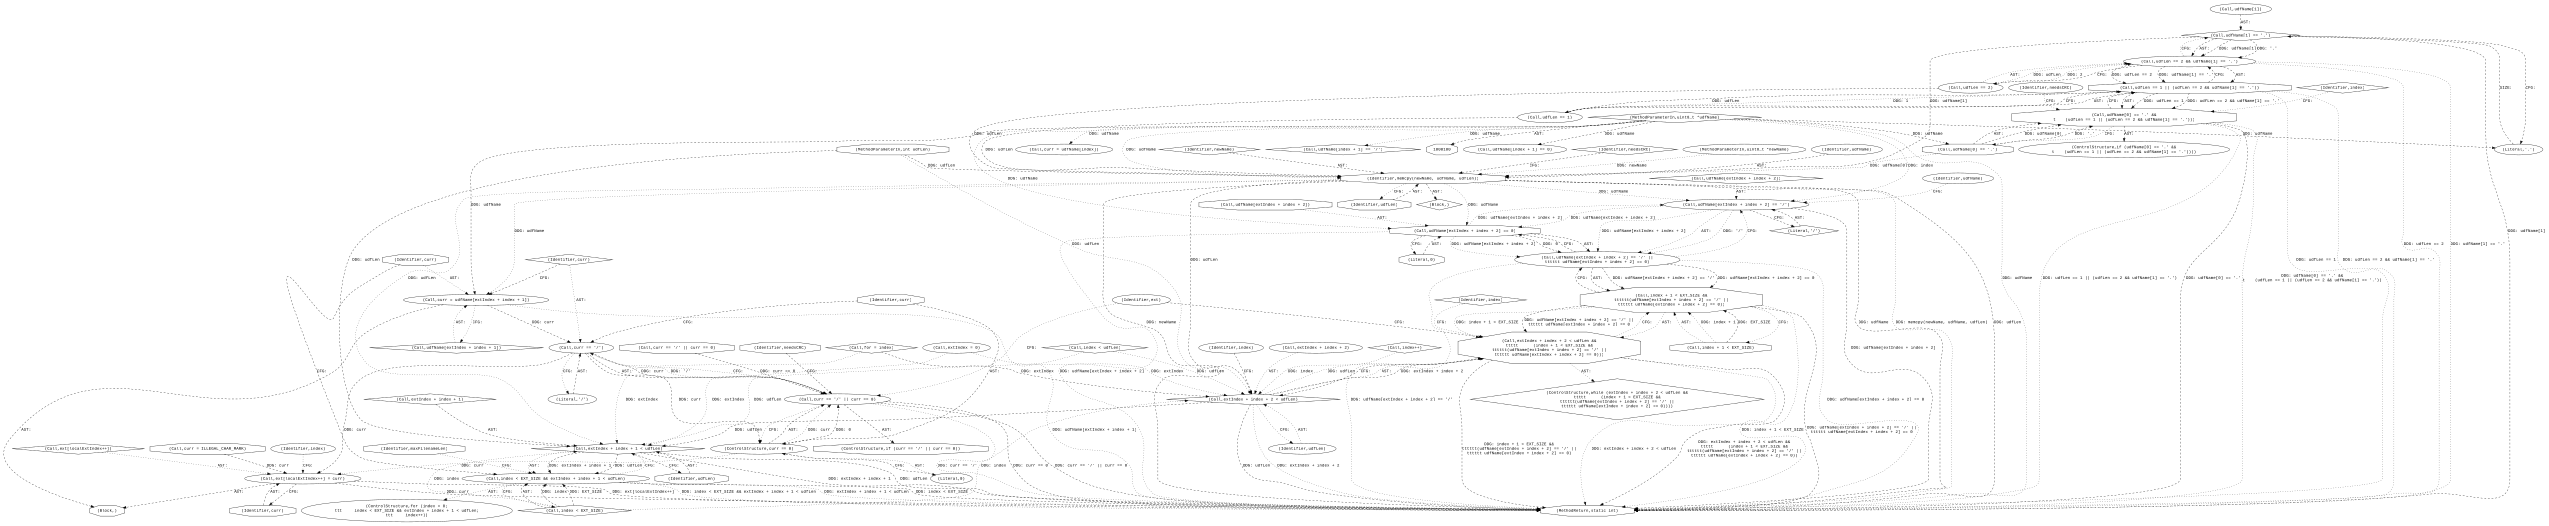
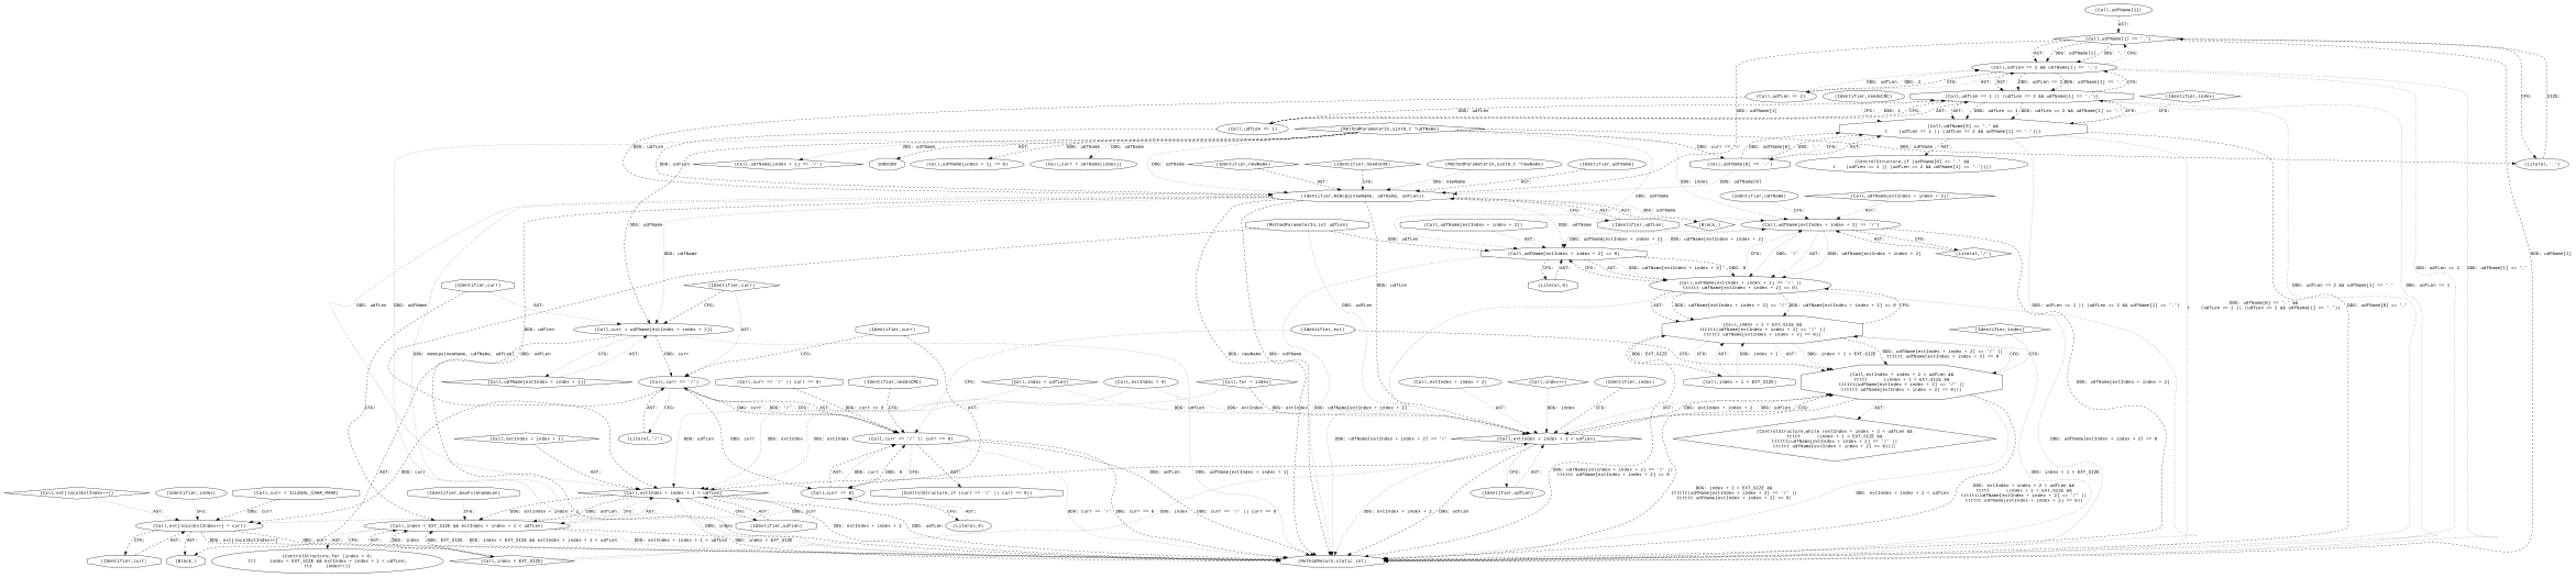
  digraph {
    fontname="Liberation Mono"
    node [fontname="Liberation Mono" shape=ellipse]
    edge [fontname="Liberation Mono" style=dashed]
    n1 [label="(Call,udfName[1] == '.')" shape=diamond]
    n2 [label="(Call,udfLen == 2 && udfName[1] == '.')"]
    n3 [label="(Identifier,memcpy(newName, udfName, udfLen))" shape=octagon]
    n4 [label="(Literal,'.')"]
    n5 [label="(MethodReturn,static int)" shape=octagon]
    n6 [label="(Call,udfLen == 1 || (udfLen == 2 && udfName[1] == '.'))" shape=octagon]
    n7 [label="(Call,udfLen == 2)"]
    n8 [label="(Call,curr = udfName[extIndex + index + 1])"]
    n9 [label="(Call,udfName[extIndex + index + 2] == '/')"]
    n10 [label="(Call,udfName[extIndex + index + 2] == 0)" shape=octagon]
    n11 [label="(Call,extIndex + index + 1 < udfLen)" shape=diamond]
    n12 [label="(Call,extIndex + index + 2 < udfLen)" shape=diamond]
    n13 [label="(Identifier,udfLen)" shape=octagon]
    n14 [label="(Block,)" shape=diamond]
    n15 [label="(MethodParameterIn,uint8_t *udfName)" shape=diamond]
    n16 [label="(Call,udfName[index + 1] == 0)"]
    n17 [label="(Call,udfName[0] == '.')" shape=octagon]
    n18 [label="(Call,curr = udfName[index])"]
    n19 [label="(Call,udfName[index + 1] == '/')" shape=diamond]
    1000100 [shape=octagon]
    n21 [label="(Call,curr == '/')"]
    n22 [label="(Block,)" shape=octagon]
    n23 [label="(Call,udfName[extIndex + index + 1])" shape=diamond]
    n24 [label="(Call,udfName[extIndex + index + 2] == '/' ||\n\t\t\t\t\t\t udfName[extIndex + index + 2] == 0)"]
    n25 [label="(Literal,'/')" shape=diamond]
    n26 [label="(Literal,0)" shape=octagon]
    n27 [label="(Call,udfName[0] == '.' &&\n\t    (udfLen == 1 || (udfLen == 2 && udfName[1] == '.')))" shape=octagon]
    n28 [label="(Call,udfLen == 1)"]
    n29 [label="(ControlStructure,if (udfName[0] == '.' &&\n\t    (udfLen == 1 || (udfLen == 2 && udfName[1] == '.'))))"]
    n30 [label="(Call,index < EXT_SIZE && extIndex + index + 1 < udfLen)"]
    n31 [label="(Identifier,udfLen)" shape=octagon]
    n32 [label="(Call,extIndex + index + 2 < udfLen &&\n\t\t\t\t\t      (index + 1 < EXT_SIZE &&\n\t\t\t\t\t\t(udfName[extIndex + index + 2] == '/' ||\n\t\t\t\t\t\t udfName[extIndex + index + 2] == 0)))" shape=octagon]
    n33 [label="(Identifier,udfLen)"]
    n34 [label="(ControlStructure,for (index = 0;\n\t\t\t     index < EXT_SIZE && extIndex + index + 1 < udfLen;\n\t\t\t     index++))"]
    n35 [label="(Call,index < EXT_SIZE)" shape=diamond]
    n36 [label="(Call,index + 1 < EXT_SIZE &&\n\t\t\t\t\t\t(udfName[extIndex + index + 2] == '/' ||\n\t\t\t\t\t\t udfName[extIndex + index + 2] == 0))" shape=octagon]
    n37 [label="(ControlStructure,while (extIndex + index + 2 < udfLen &&\n\t\t\t\t\t      (index + 1 < EXT_SIZE &&\n\t\t\t\t\t\t(udfName[extIndex + index + 2] == '/' ||\n\t\t\t\t\t\t udfName[extIndex + index + 2] == 0))))" shape=diamond]
    n38 [label="(Call,index + 1 < EXT_SIZE)" shape=octagon]
    n39 [label="(Call,curr == '/' || curr == 0)"]
-   n40 [label="(ControlStructure,curr == 0)"]
+   n40 [label="(Call,curr == 0)"]
    n41 [label="(Call,ext[localExtIndex++] = curr)"]
    n42 [label="(Literal,'/')"]
    n43 [label="(ControlStructure,if (curr == '/' || curr == 0))" shape=octagon]
    n44 [label="(Literal,0)"]
    n45 [label="(Identifier,curr)" shape=octagon]
    n46 [label="(Call,udfName[extIndex + index + 2])" shape=diamond]
    n47 [label="(Identifier,curr)" shape=octagon]
    n48 [label="(Call,index < udfLen)" shape=diamond]
    n49 [label="(Call,extIndex = 0)"]
    n50 [label="(Call,extIndex + index + 1)" shape=diamond]
    n51 [label="(Identifier,curr)" shape=octagon]
    n52 [label="(Identifier,needsCRC)" shape=octagon]
    n53 [label="(Identifier,index)" shape=diamond]
    n54 [label="(Identifier,index)" shape=diamond]
    n55 [label="(Identifier,newName)" shape=diamond]
    n56 [label="(Identifier,ext)"]
    n57 [label="(Identifier,needsCRC)" shape=diamond]
    n58 [label="(Call,udfName[extIndex + index + 2])" shape=octagon]
    n59 [label="(Call,ext[localExtIndex++])" shape=diamond]
    n60 [label="(MethodParameterIn,uint8_t *newName)"]
    n61 [label="(Call,for = index)" shape=diamond]
    n62 [label="(Identifier,index)"]
    n63 [label="(Identifier,maxFilenameLen)" shape=octagon]
    n64 [label="(Call,curr == '/' || curr == 0)" shape=octagon]
    n65 [label="(Identifier,udfName)"]
    n66 [label="(Identifier,needsCRC)"]
    n67 [label="(Identifier,index)"]
    n68 [label="(Call,udfName[1])"]
    n69 [label="(Identifier,udfName)"]
    n70 [label="(Call,extIndex + index + 2)"]
    n71 [label="(Call,index++)" shape=diamond]
    n72 [label="(MethodParameterIn,int udfLen)" shape=octagon]
    n73 [label="(Identifier,curr)" shape=diamond]
    n74 [label="(Call,curr = ILLEGAL_CHAR_MARK)" shape=octagon]
    n1 -> n2 [label="AST: "]
    n1 -> n2 [label="DDG: udfName[1]"]
    n1 -> n2 [label="DDG: '.'"]
    n1 -> n3 [label="DDG: udfName[1]"]
    n1 -> n4 [label="CFG: "]
    n1 -> n5 [label="DDG: udfName[1]"]
    n2 -> n1 [label="CFG: " style=dotted]
    n2 -> n5 [label="DDG: udfLen == 2" style=dotted]
    n2 -> n5 [label="DDG: udfName[1] == '.'" style=dotted]
    n2 -> n6 [label="AST: "]
    n2 -> n6 [label="DDG: udfLen == 2"]
    n2 -> n6 [label="DDG: udfName[1] == '.'"]
    n2 -> n7 [label="CFG: "]
    n3 -> n5 [label="DDG: newName"]
    n3 -> n5 [label="DDG: udfName"]
    n3 -> n5 [label="DDG: memcpy(newName, udfName, udfLen)" style=dotted]
    n3 -> n5 [label="DDG: udfLen"]
    n3 -> n8 [label="DDG: udfName" style=dotted]
    n3 -> n9 [label="DDG: udfName" style=dotted]
    n3 -> n10 [label="DDG: udfName" style=dotted]
    n3 -> n11 [label="DDG: udfLen" style=dotted]
    n3 -> n12 [label="DDG: udfLen"]
    n3 -> n13 [label="CFG: " style=dotted]
    n3 -> n14 [label="AST: "]
    n4 -> n1 [label="SIZE: "]
    n6 -> n2 [label="CFG: "]
    n6 -> n5 [label="DDG: udfLen == 2 && udfName[1] == '.'" style=dotted]
    n6 -> n5 [label="DDG: udfLen == 1" style=dotted]
    n6 -> n27 [label="AST: "]
    n6 -> n27 [label="DDG: udfLen == 1"]
    n6 -> n27 [label="DDG: udfLen == 2 && udfName[1] == '.'"]
    n6 -> n28 [label="CFG: "]
    n7 -> n2 [label="AST: " style=dotted]
    n7 -> n2 [label="DDG: udfLen" style=dotted]
    n7 -> n2 [label="DDG: 2" style=dotted]
    n7 -> n3 [label="DDG: udfLen"]
    n8 -> n5 [label="DDG: udfName[extIndex + index + 1]" style=dotted]
    n8 -> n21 [label="DDG: curr"]
    n8 -> n22 [label="AST: "]
    n8 -> n23 [label="CFG: " style=dotted]
    n9 -> n5 [label="DDG: udfName[extIndex + index + 2]"]
    n9 -> n10 [label="DDG: udfName[extIndex + index + 2]" style=dotted]
    n9 -> n24 [label="AST: " style=dotted]
    n9 -> n24 [label="DDG: udfName[extIndex + index + 2]" style=dotted]
    n9 -> n24 [label="DDG: '/'" style=dotted]
    n9 -> n25 [label="CFG: "]
    n10 -> n5 [label="DDG: udfName[extIndex + index + 2]" style=dotted]
    n10 -> n9 [label="DDG: udfName[extIndex + index + 2]" style=dotted]
    n10 -> n24 [label="AST: "]
    n10 -> n24 [label="DDG: udfName[extIndex + index + 2]" style=dotted]
    n10 -> n24 [label="DDG: 0"]
    n10 -> n26 [label="CFG: "]
    n11 -> n5 [label="DDG: extIndex + index + 1"]
    n11 -> n5 [label="DDG: udfLen"]
    n11 -> n30 [label="AST: " style=dotted]
    n11 -> n30 [label="DDG: extIndex + index + 1"]
    n11 -> n30 [label="DDG: udfLen"]
    n11 -> n31 [label="CFG: "]
    n12 -> n5 [label="DDG: extIndex + index + 2" style=dotted]
    n12 -> n5 [label="DDG: udfLen"]
    n12 -> n11 [label="DDG: udfLen"]
    n12 -> n32 [label="AST: " style=dotted]
    n12 -> n32 [label="DDG: extIndex + index + 2"]
    n12 -> n32 [label="DDG: udfLen" style=dotted]
    n12 -> n33 [label="CFG: " style=dotted]
    n13 -> n3 [label="AST: "]
    n15 -> n3 [label="DDG: udfName" style=dotted]
    n15 -> n4 [label="DDG: udfName"]
    n15 -> n5 [label="DDG: udfName" style=dotted]
    n15 -> n8 [label="DDG: udfName"]
    n15 -> n9 [label="DDG: index" style=dotted]
    n15 -> n10 [label="DDG: udfName" style=dotted]
    n15 -> n16 [label="DDG: udfName"]
-   n15 -> n17 [label="DDG: udfName"]
+   n15 -> n17 [label="DDG: curr == '/'"]
    n15 -> n18 [label="DDG: udfName" style=dotted]
    n15 -> n19 [label="DDG: udfName" style=dotted]
    n15 -> 1000100 [label="AST: "]
    n17 -> n3 [label="DDG: udfName[0]" style=dotted]
    n17 -> n27 [label="AST: "]
    n17 -> n27 [label="DDG: udfName[0]"]
    n17 -> n27 [label="DDG: '.'"]
    n21 -> n39 [label="AST: "]
    n21 -> n39 [label="DDG: curr"]
    n21 -> n39 [label="DDG: '/'" style=dotted]
    n21 -> n40 [label="DDG: curr"]
    n21 -> n41 [label="DDG: curr"]
    n21 -> n42 [label="CFG: " style=dotted]
    n23 -> n8 [label="AST: " style=dotted]
    n24 -> n5 [label="DDG: udfName[extIndex + index + 2] == 0" style=dotted]
    n24 -> n5 [label="DDG: udfName[extIndex + index + 2] == '/'" style=dotted]
    n24 -> n9 [label="CFG: " style=dotted]
    n24 -> n10 [label="CFG: "]
    n24 -> n36 [label="AST: "]
    n24 -> n36 [label="DDG: udfName[extIndex + index + 2] == '/'"]
    n24 -> n36 [label="DDG: udfName[extIndex + index + 2] == 0"]
    n25 -> n9 [label="AST: "]
    n26 -> n10 [label="AST: "]
    n27 -> n5 [label="DDG: udfName[0] == '.' &&\n\t    (udfLen == 1 || (udfLen == 2 && udfName[1] == '.'))" style=dotted]
    n27 -> n5 [label="DDG: udfName[0] == '.'"]
    n27 -> n5 [label="DDG: udfLen == 1 || (udfLen == 2 && udfName[1] == '.')" style=dotted]
    n27 -> n6 [label="CFG: "]
    n27 -> n17 [label="CFG: " style=dotted]
    n27 -> n29 [label="AST: "]
    n28 -> n3 [label="DDG: udfLen"]
    n28 -> n6 [label="AST: "]
    n28 -> n6 [label="DDG: udfLen"]
    n28 -> n6 [label="DDG: 1" style=dotted]
    n30 -> n5 [label="DDG: extIndex + index + 1 < udfLen" style=dotted]
    n30 -> n5 [label="DDG: index < EXT_SIZE"]
    n30 -> n5 [label="DDG: index < EXT_SIZE && extIndex + index + 1 < udfLen" style=dotted]
    n30 -> n11 [label="CFG: " style=dotted]
    n30 -> n34 [label="AST: " style=dotted]
    n30 -> n35 [label="CFG: " style=dotted]
    n31 -> n11 [label="AST: "]
    n32 -> n5 [label="DDG: index + 1 < EXT_SIZE &&\n\t\t\t\t\t\t(udfName[extIndex + index + 2] == '/' ||\n\t\t\t\t\t\t udfName[extIndex + index + 2] == 0)"]
    n32 -> n5 [label="DDG: extIndex + index + 2 < udfLen" style=dotted]
    n32 -> n5 [label="DDG: extIndex + index + 2 < udfLen &&\n\t\t\t\t\t      (index + 1 < EXT_SIZE &&\n\t\t\t\t\t\t(udfName[extIndex + index + 2] == '/' ||\n\t\t\t\t\t\t udfName[extIndex + index + 2] == 0))"]
    n32 -> n12 [label="CFG: "]
    n32 -> n36 [label="CFG: " style=dotted]
    n32 -> n37 [label="AST: " style=dotted]
    n33 -> n12 [label="AST: " style=dotted]
    n35 -> n11 [label="DDG: index" style=dotted]
    n35 -> n12 [label="DDG: index" style=dotted]
    n35 -> n30 [label="AST: "]
    n35 -> n30 [label="DDG: index"]
    n35 -> n30 [label="DDG: EXT_SIZE"]
    n36 -> n5 [label="DDG: udfName[extIndex + index + 2] == '/' ||\n\t\t\t\t\t\t udfName[extIndex + index + 2] == 0"]
    n36 -> n5 [label="DDG: index + 1 < EXT_SIZE" style=dotted]
    n36 -> n24 [label="CFG: "]
    n36 -> n32 [label="AST: " style=dotted]
    n36 -> n32 [label="DDG: index + 1 < EXT_SIZE" style=dotted]
    n36 -> n32 [label="DDG: udfName[extIndex + index + 2] == '/' ||\n\t\t\t\t\t\t udfName[extIndex + index + 2] == 0"]
    n36 -> n38 [label="CFG: " style=dotted]
    n38 -> n36 [label="AST: " style=dotted]
    n38 -> n36 [label="DDG: index + 1" style=dotted]
    n38 -> n36 [label="DDG: EXT_SIZE"]
    n39 -> n5 [label="DDG: curr == 0"]
    n39 -> n5 [label="DDG: curr == '/' || curr == 0"]
    n39 -> n5 [label="DDG: curr == '/'" style=dotted]
    n39 -> n21 [label="CFG: " style=dotted]
    n39 -> n40 [label="CFG: " style=dotted]
    n39 -> n43 [label="AST: "]
    n40 -> n39 [label="AST: "]
    n40 -> n39 [label="DDG: curr" style=dotted]
    n40 -> n39 [label="DDG: 0"]
    n40 -> n41 [label="DDG: curr" style=dotted]
    n40 -> n44 [label="CFG: "]
    n41 -> n5 [label="DDG: ext[localExtIndex++]"]
    n41 -> n5 [label="DDG: curr"]
    n41 -> n22 [label="AST: "]
    n41 -> n45 [label="CFG: "]
    n42 -> n21 [label="AST: "]
    n44 -> n40 [label="AST: " style=dotted]
    n45 -> n41 [label="AST: "]
    n46 -> n9 [label="AST: " style=dotted]
    n47 -> n21 [label="CFG: "]
    n47 -> n40 [label="AST: "]
    n48 -> n11 [label="DDG: udfLen" style=dotted]
    n48 -> n12 [label="DDG: udfLen" style=dotted]
    n49 -> n11 [label="DDG: extIndex" style=dotted]
    n49 -> n12 [label="DDG: extIndex" style=dotted]
    n50 -> n11 [label="AST: "]
    n51 -> n8 [label="AST: " style=dotted]
    n51 -> n30 [label="CFG: "]
    n52 -> n39 [label="CFG: "]
    n53 -> n27 [label="CFG: " style=dotted]
    n54 -> n32 [label="CFG: " style=dotted]
    n55 -> n3 [label="AST: "]
    n56 -> n32 [label="CFG: "]
    n56 -> n39 [label="CFG: " style=dotted]
    n57 -> n3 [label="CFG: "]
    n58 -> n10 [label="AST: " style=dotted]
    n59 -> n41 [label="AST: " style=dotted]
    n60 -> n3 [label="DDG: newName" style=dotted]
    n61 -> n11 [label="DDG: extIndex" style=dotted]
    n61 -> n12 [label="DDG: extIndex"]
    n62 -> n12 [label="CFG: "]
    n63 -> n30 [label="CFG: " style=dotted]
    n64 -> n39 [label="DDG: curr == 0"]
    n65 -> n9 [label="CFG: " style=dotted]
    n66 -> n27 [label="CFG: " style=dotted]
    n67 -> n41 [label="CFG: " style=dotted]
    n68 -> n1 [label="AST: "]
    n69 -> n3 [label="AST: "]
    n70 -> n12 [label="AST: " style=dotted]
    n71 -> n12 [label="DDG: index" style=dotted]
-   n72 -> n3 [label="DDG: udfLen"]
+   n72 -> n10 [label="DDG: udfLen"]
    n72 -> n11 [label="DDG: udfLen"]
    n72 -> n12 [label="DDG: udfLen" style=dotted]
    n73 -> n8 [label="CFG: "]
    n73 -> n21 [label="AST: " style=dotted]
    n74 -> n41 [label="DDG: curr"]
  }
